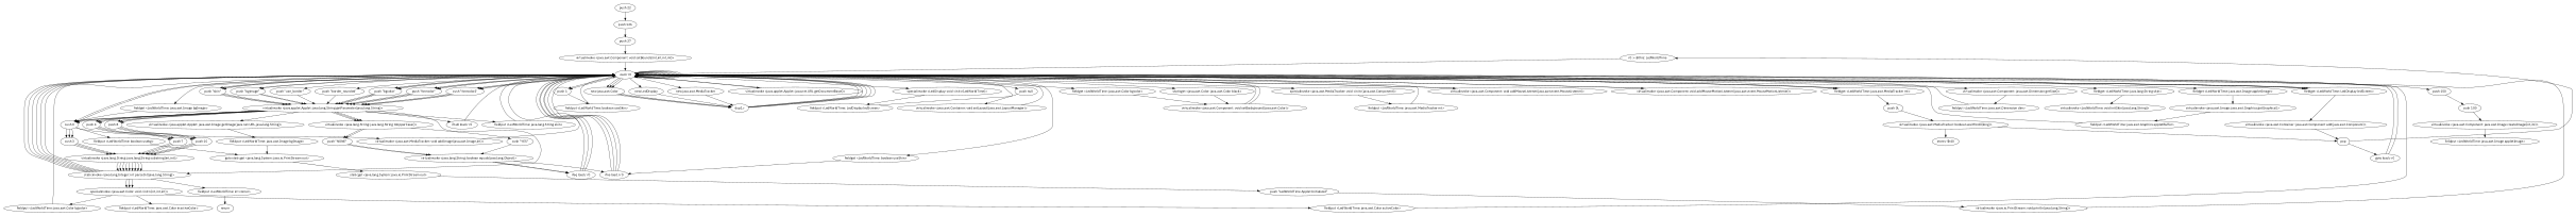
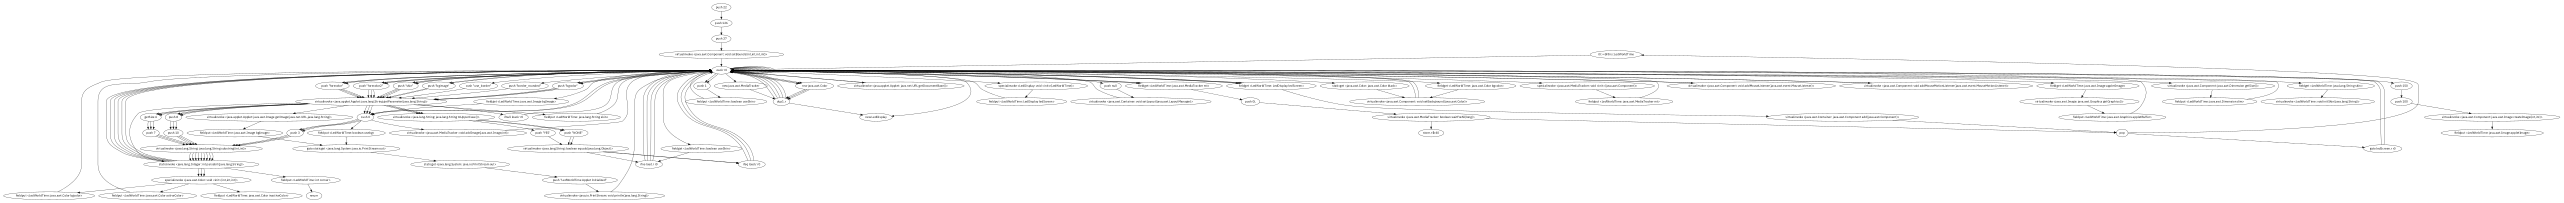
  digraph {
    fontname="IBM Plex Sans"
    node [fontname="IBM Plex Sans"]
    edge [fontname="IBM Plex Sans"]
    "r0 := @this: LedWorldTime"
    "load.r r0"
    "push \"skin\""
    "push 1"
    "fieldget <LedWorldTime: boolean useSkin>"
    "new java.awt.Color"
    "push \"bgcolor\""
    "push 0"
    "push \"forecolor\""
    "push \"forecolor2\""
    "push \"bgimage\""
    "virtualinvoke <java.applet.Applet: java.net.URL getDocumentBase()>"
    "new LedDisplay"
    "specialinvoke <LedDisplay: void <init>(LedWorldTime)>"
    "push null"
    "fieldget <LedWorldTime: LedDisplay ledScreen>"
    "fieldget <LedWorldTime: java.awt.Color bgcolor>"
    "staticget <java.awt.Color: java.awt.Color black>"
    "new java.awt.MediaTracker"
    "specialinvoke <java.awt.MediaTracker: void <init>(java.awt.Component)>"
    "fieldget <LedWorldTime: java.awt.MediaTracker mt>"
    "fieldget <LedWorldTime: java.awt.Image bgImage>"
    "virtualinvoke <java.awt.Component: void addMouseListener(java.awt.event.MouseListener)>"
    "virtualinvoke <java.awt.Component: void addMouseMotionListener(java.awt.event.MouseMotionListener)>"
    "push 150"
    "fieldget <LedWorldTime: java.awt.Image appletImage>"
    "virtualinvoke <java.awt.Component: java.awt.Dimension getSize()>"
    "push \"use_border\""
    "push \"border_rounded\""
    "fieldget <LedWorldTime: java.lang.String skin>"
    "virtualinvoke <java.applet.Applet: java.lang.String getParameter(java.lang.String)>"
    "fieldput <LedWorldTime: boolean useSkin>"
    "ifne load.r r0"
    "dup1.r"
    "push 3"
    "virtualinvoke <java.awt.MediaTracker: void addImage(java.awt.Image,int)>"
    "fieldput <LedWorldTime: boolean usebg>"
    "fieldput <LedWorldTime: LedDisplay ledScreen>"
    "virtualinvoke <java.awt.Container: void setLayout(java.awt.LayoutManager)>"
    "virtualinvoke <java.awt.Container: java.awt.Component add(java.awt.Component)>"
    "virtualinvoke <java.awt.Component: void setBackground(java.awt.Color)>"
    "fieldput <LedWorldTime: java.awt.MediaTracker mt>"
    "push 0L"
    "push 100"
    "virtualinvoke <java.awt.Image: java.awt.Graphics getGraphics()>"
    "fieldput <LedWorldTime: java.awt.Dimension dim>"
    "virtualinvoke <LedWorldTime: void initSkin(java.lang.String)>"
    "virtualinvoke <java.lang.String: java.lang.String toUpperCase()>"
    "ifnull load.r r0"
    "fieldput <LedWorldTime: java.lang.String skin>"
    "staticinvoke <java.lang.Integer: int parseInt(java.lang.String)>"
-   "push 4"
+   "push 4" [label="getSize 4"]
    "push 8"
    "virtualinvoke <java.applet.Applet: java.awt.Image getImage(java.net.URL,java.lang.String)>"
    "push \"NONE\""
    "push \"YES\""
    "specialinvoke <java.awt.Color: void <init>(int,int,int)>"
    "fieldput <LedWorldTime: int corner>"
    "push 7"
    n60 [label="push 10"]
    "fieldput <LedWorldTime: java.awt.Image bgImage>"
    "virtualinvoke <java.lang.String: boolean equals(java.lang.Object)>"
    "ifeq load.r r0"
    "virtualinvoke <java.lang.String: java.lang.String substring(int,int)>"
    "goto staticget <java.lang.System: java.io.PrintStream out>"
    "fieldput <LedWorldTime: java.awt.Color bgcolor>"
    "fieldput <LedWorldTime: java.awt.Color inactiveColor>"
    "fieldput <LedWorldTime: java.awt.Color activeColor>"
    return
    "staticget <java.lang.System: java.io.PrintStream out>"
    "push \"LedWorldTime Applet Initialized\""
    "virtualinvoke <java.io.PrintStream: void println(java.lang.String)>"
    pop
    "push 22"
    "push 126"
    "push 27"
    "virtualinvoke <java.awt.Component: void setBounds(int,int,int,int)>"
-   "goto load.r r0"
+   "goto load.r r0" [label="goto ledScreen.r r0"]
    "virtualinvoke <java.awt.MediaTracker: boolean waitForAll(long)>"
    "store.r $r40"
    "virtualinvoke <java.awt.Component: java.awt.Image createImage(int,int)>"
    "fieldput <LedWorldTime: java.awt.Image appletImage>"
    "fieldput <LedWorldTime: java.awt.Graphics appletBuffer>"
    "r0 := @this: LedWorldTime" -> "load.r r0"
    "load.r r0" -> "load.r r0"
    "load.r r0" -> "load.r r0"
    "load.r r0" -> "load.r r0"
    "load.r r0" -> "load.r r0"
    "load.r r0" -> "load.r r0"
    "load.r r0" -> "load.r r0"
    "load.r r0" -> "load.r r0"
    "load.r r0" -> "load.r r0"
    "load.r r0" -> "load.r r0"
    "load.r r0" -> "load.r r0"
    "load.r r0" -> "load.r r0"
    "load.r r0" -> "push \"skin\""
    "load.r r0" -> "push \"skin\""
    "load.r r0" -> "push \"skin\""
    "load.r r0" -> "push 1"
    "load.r r0" -> "push 1"
    "load.r r0" -> "fieldget <LedWorldTime: boolean useSkin>"
    "load.r r0" -> "new java.awt.Color"
    "load.r r0" -> "new java.awt.Color"
    "load.r r0" -> "new java.awt.Color"
    "load.r r0" -> "push \"bgcolor\""
    "load.r r0" -> "push \"bgcolor\""
    "load.r r0" -> "push \"bgcolor\""
    "load.r r0" -> "push 0"
    "load.r r0" -> "push 0"
    "load.r r0" -> "push \"forecolor\""
    "load.r r0" -> "push \"forecolor\""
    "load.r r0" -> "push \"forecolor\""
    "load.r r0" -> "push \"forecolor2\""
    "load.r r0" -> "push \"forecolor2\""
    "load.r r0" -> "push \"forecolor2\""
    "load.r r0" -> "push \"bgimage\""
    "load.r r0" -> "push \"bgimage\""
    "load.r r0" -> "virtualinvoke <java.applet.Applet: java.net.URL getDocumentBase()>"
    "load.r r0" -> "new LedDisplay"
    "load.r r0" -> "specialinvoke <LedDisplay: void <init>(LedWorldTime)>"
    "load.r r0" -> "push null"
    "load.r r0" -> "fieldget <LedWorldTime: LedDisplay ledScreen>"
    "load.r r0" -> "fieldget <LedWorldTime: LedDisplay ledScreen>"
    "load.r r0" -> "fieldget <LedWorldTime: LedDisplay ledScreen>"
    "load.r r0" -> "fieldget <LedWorldTime: java.awt.Color bgcolor>"
    "load.r r0" -> "staticget <java.awt.Color: java.awt.Color black>"
    "load.r r0" -> "new java.awt.MediaTracker"
    "load.r r0" -> "specialinvoke <java.awt.MediaTracker: void <init>(java.awt.Component)>"
    "load.r r0" -> "fieldget <LedWorldTime: java.awt.MediaTracker mt>"
    "load.r r0" -> "fieldget <LedWorldTime: java.awt.MediaTracker mt>"
    "load.r r0" -> "fieldget <LedWorldTime: java.awt.Image bgImage>"
    "load.r r0" -> "virtualinvoke <java.awt.Component: void addMouseListener(java.awt.event.MouseListener)>"
    "load.r r0" -> "virtualinvoke <java.awt.Component: void addMouseMotionListener(java.awt.event.MouseMotionListener)>"
    "load.r r0" -> "push 150"
    "load.r r0" -> "fieldget <LedWorldTime: java.awt.Image appletImage>"
    "load.r r0" -> "virtualinvoke <java.awt.Component: java.awt.Dimension getSize()>"
    "load.r r0" -> "push \"use_border\""
    "load.r r0" -> "push \"border_rounded\""
    "load.r r0" -> "fieldget <LedWorldTime: java.lang.String skin>"
    "push \"skin\"" -> "virtualinvoke <java.applet.Applet: java.lang.String getParameter(java.lang.String)>"
    "push \"skin\"" -> "virtualinvoke <java.applet.Applet: java.lang.String getParameter(java.lang.String)>"
    "push \"skin\"" -> "virtualinvoke <java.applet.Applet: java.lang.String getParameter(java.lang.String)>"
    "push 1" -> "fieldput <LedWorldTime: boolean useSkin>"
    "fieldget <LedWorldTime: boolean useSkin>" -> "ifne load.r r0"
    "new java.awt.Color" -> "dup1.r"
    "new java.awt.Color" -> "dup1.r"
    "new java.awt.Color" -> "dup1.r"
    "push \"bgcolor\"" -> "virtualinvoke <java.applet.Applet: java.lang.String getParameter(java.lang.String)>"
    "push \"bgcolor\"" -> "virtualinvoke <java.applet.Applet: java.lang.String getParameter(java.lang.String)>"
    "push \"bgcolor\"" -> "virtualinvoke <java.applet.Applet: java.lang.String getParameter(java.lang.String)>"
    "push 0" -> "push 3"
    "push 0" -> "push 3"
    "push 0" -> "push 3"
    "push 0" -> "virtualinvoke <java.awt.MediaTracker: void addImage(java.awt.Image,int)>"
    "push 0" -> "fieldput <LedWorldTime: boolean usebg>"
    "push \"forecolor\"" -> "virtualinvoke <java.applet.Applet: java.lang.String getParameter(java.lang.String)>"
    "push \"forecolor\"" -> "virtualinvoke <java.applet.Applet: java.lang.String getParameter(java.lang.String)>"
    "push \"forecolor\"" -> "virtualinvoke <java.applet.Applet: java.lang.String getParameter(java.lang.String)>"
    "push \"forecolor2\"" -> "virtualinvoke <java.applet.Applet: java.lang.String getParameter(java.lang.String)>"
    "push \"forecolor2\"" -> "virtualinvoke <java.applet.Applet: java.lang.String getParameter(java.lang.String)>"
    "push \"forecolor2\"" -> "virtualinvoke <java.applet.Applet: java.lang.String getParameter(java.lang.String)>"
    "push \"bgimage\"" -> "virtualinvoke <java.applet.Applet: java.lang.String getParameter(java.lang.String)>"
    "push \"bgimage\"" -> "virtualinvoke <java.applet.Applet: java.lang.String getParameter(java.lang.String)>"
    "virtualinvoke <java.applet.Applet: java.net.URL getDocumentBase()>" -> "load.r r0"
-   "new LedDisplay" -> "dup1.r"
+   "dup1.r" -> "new LedDisplay"
    "specialinvoke <LedDisplay: void <init>(LedWorldTime)>" -> "fieldput <LedWorldTime: LedDisplay ledScreen>"
    "push null" -> "virtualinvoke <java.awt.Container: void setLayout(java.awt.LayoutManager)>"
    "fieldget <LedWorldTime: LedDisplay ledScreen>" -> "load.r r0"
    "fieldget <LedWorldTime: LedDisplay ledScreen>" -> "virtualinvoke <java.awt.Container: java.awt.Component add(java.awt.Component)>"
    "fieldget <LedWorldTime: java.awt.Color bgcolor>" -> "virtualinvoke <java.awt.Component: void setBackground(java.awt.Color)>"
    "staticget <java.awt.Color: java.awt.Color black>" -> "virtualinvoke <java.awt.Component: void setBackground(java.awt.Color)>"
    "new java.awt.MediaTracker" -> "dup1.r"
    "specialinvoke <java.awt.MediaTracker: void <init>(java.awt.Component)>" -> "fieldput <LedWorldTime: java.awt.MediaTracker mt>"
    "fieldget <LedWorldTime: java.awt.MediaTracker mt>" -> "load.r r0"
    "fieldget <LedWorldTime: java.awt.MediaTracker mt>" -> "push 0L"
    "fieldget <LedWorldTime: java.awt.Image bgImage>" -> "push 0"
    "virtualinvoke <java.awt.Component: void addMouseListener(java.awt.event.MouseListener)>" -> "load.r r0"
    "virtualinvoke <java.awt.Component: void addMouseMotionListener(java.awt.event.MouseMotionListener)>" -> "load.r r0"
    "push 150" -> "push 100"
    "fieldget <LedWorldTime: java.awt.Image appletImage>" -> "virtualinvoke <java.awt.Image: java.awt.Graphics getGraphics()>"
    "virtualinvoke <java.awt.Component: java.awt.Dimension getSize()>" -> "fieldput <LedWorldTime: java.awt.Dimension dim>"
    "push \"use_border\"" -> "virtualinvoke <java.applet.Applet: java.lang.String getParameter(java.lang.String)>"
    "push \"border_rounded\"" -> "virtualinvoke <java.applet.Applet: java.lang.String getParameter(java.lang.String)>"
    "fieldget <LedWorldTime: java.lang.String skin>" -> "virtualinvoke <LedWorldTime: void initSkin(java.lang.String)>"
    "virtualinvoke <java.applet.Applet: java.lang.String getParameter(java.lang.String)>" -> "push 0"
    "virtualinvoke <java.applet.Applet: java.lang.String getParameter(java.lang.String)>" -> "push 0"
    "virtualinvoke <java.applet.Applet: java.lang.String getParameter(java.lang.String)>" -> "push 0"
    "virtualinvoke <java.applet.Applet: java.lang.String getParameter(java.lang.String)>" -> "virtualinvoke <java.lang.String: java.lang.String toUpperCase()>"
    "virtualinvoke <java.applet.Applet: java.lang.String getParameter(java.lang.String)>" -> "virtualinvoke <java.lang.String: java.lang.String toUpperCase()>"
    "virtualinvoke <java.applet.Applet: java.lang.String getParameter(java.lang.String)>" -> "virtualinvoke <java.lang.String: java.lang.String toUpperCase()>"
    "virtualinvoke <java.applet.Applet: java.lang.String getParameter(java.lang.String)>" -> "ifnull load.r r0"
    "virtualinvoke <java.applet.Applet: java.lang.String getParameter(java.lang.String)>" -> "fieldput <LedWorldTime: java.lang.String skin>"
    "virtualinvoke <java.applet.Applet: java.lang.String getParameter(java.lang.String)>" -> "staticinvoke <java.lang.Integer: int parseInt(java.lang.String)>"
    "virtualinvoke <java.applet.Applet: java.lang.String getParameter(java.lang.String)>" -> "push 4"
    "virtualinvoke <java.applet.Applet: java.lang.String getParameter(java.lang.String)>" -> "push 4"
    "virtualinvoke <java.applet.Applet: java.lang.String getParameter(java.lang.String)>" -> "push 4"
    "virtualinvoke <java.applet.Applet: java.lang.String getParameter(java.lang.String)>" -> "push 8"
    "virtualinvoke <java.applet.Applet: java.lang.String getParameter(java.lang.String)>" -> "push 8"
    "virtualinvoke <java.applet.Applet: java.lang.String getParameter(java.lang.String)>" -> "push 8"
    "virtualinvoke <java.applet.Applet: java.lang.String getParameter(java.lang.String)>" -> "virtualinvoke <java.applet.Applet: java.awt.Image getImage(java.net.URL,java.lang.String)>"
    "fieldput <LedWorldTime: boolean useSkin>" -> "load.r r0"
    "ifne load.r r0" -> "load.r r0"
    "ifne load.r r0" -> "load.r r0"
    "ifne load.r r0" -> "load.r r0"
    "ifne load.r r0" -> "load.r r0"
    "dup1.r" -> "load.r r0"
    "dup1.r" -> "load.r r0"
    "dup1.r" -> "load.r r0"
    "dup1.r" -> "load.r r0"
    "dup1.r" -> "load.r r0"
    "push 3" -> "virtualinvoke <java.lang.String: java.lang.String substring(int,int)>"
    "push 3" -> "virtualinvoke <java.lang.String: java.lang.String substring(int,int)>"
    "push 3" -> "virtualinvoke <java.lang.String: java.lang.String substring(int,int)>"
    "virtualinvoke <java.awt.MediaTracker: void addImage(java.awt.Image,int)>" -> "load.r r0"
    "fieldput <LedWorldTime: boolean usebg>" -> "goto staticget <java.lang.System: java.io.PrintStream out>"
    "fieldput <LedWorldTime: LedDisplay ledScreen>" -> "load.r r0"
    "virtualinvoke <java.awt.Container: void setLayout(java.awt.LayoutManager)>" -> "load.r r0"
    "virtualinvoke <java.awt.Container: java.awt.Component add(java.awt.Component)>" -> pop
    "virtualinvoke <java.awt.Component: void setBackground(java.awt.Color)>" -> "load.r r0"
    "virtualinvoke <java.awt.Component: void setBackground(java.awt.Color)>" -> "load.r r0"
    "fieldput <LedWorldTime: java.awt.MediaTracker mt>" -> "load.r r0"
    "push 0L" -> "virtualinvoke <java.awt.MediaTracker: boolean waitForAll(long)>"
    "push 100" -> "virtualinvoke <java.awt.Component: java.awt.Image createImage(int,int)>"
    "virtualinvoke <java.awt.Image: java.awt.Graphics getGraphics()>" -> "fieldput <LedWorldTime: java.awt.Graphics appletBuffer>"
    "fieldput <LedWorldTime: java.awt.Dimension dim>" -> "load.r r0"
    "virtualinvoke <java.lang.String: java.lang.String toUpperCase()>" -> "push \"NONE\""
    "virtualinvoke <java.lang.String: java.lang.String toUpperCase()>" -> "push \"NONE\""
    "virtualinvoke <java.lang.String: java.lang.String toUpperCase()>" -> "push \"YES\""
    "ifnull load.r r0" -> "load.r r0"
    "fieldput <LedWorldTime: java.lang.String skin>" -> "load.r r0"
    "staticinvoke <java.lang.Integer: int parseInt(java.lang.String)>" -> "load.r r0"
    "staticinvoke <java.lang.Integer: int parseInt(java.lang.String)>" -> "load.r r0"
    "staticinvoke <java.lang.Integer: int parseInt(java.lang.String)>" -> "load.r r0"
    "staticinvoke <java.lang.Integer: int parseInt(java.lang.String)>" -> "load.r r0"
    "staticinvoke <java.lang.Integer: int parseInt(java.lang.String)>" -> "load.r r0"
    "staticinvoke <java.lang.Integer: int parseInt(java.lang.String)>" -> "load.r r0"
    "staticinvoke <java.lang.Integer: int parseInt(java.lang.String)>" -> "specialinvoke <java.awt.Color: void <init>(int,int,int)>"
    "staticinvoke <java.lang.Integer: int parseInt(java.lang.String)>" -> "specialinvoke <java.awt.Color: void <init>(int,int,int)>"
    "staticinvoke <java.lang.Integer: int parseInt(java.lang.String)>" -> "specialinvoke <java.awt.Color: void <init>(int,int,int)>"
    "staticinvoke <java.lang.Integer: int parseInt(java.lang.String)>" -> "fieldput <LedWorldTime: int corner>"
    "push 4" -> "push 7"
    "push 4" -> "push 7"
    "push 4" -> "push 7"
    "push 8" -> n60
    "push 8" -> n60
    "push 8" -> n60
    "virtualinvoke <java.applet.Applet: java.awt.Image getImage(java.net.URL,java.lang.String)>" -> "fieldput <LedWorldTime: java.awt.Image bgImage>"
    "push \"NONE\"" -> "virtualinvoke <java.lang.String: boolean equals(java.lang.Object)>"
    "push \"NONE\"" -> "virtualinvoke <java.lang.String: boolean equals(java.lang.Object)>"
    "push \"YES\"" -> "virtualinvoke <java.lang.String: boolean equals(java.lang.Object)>"
    "specialinvoke <java.awt.Color: void <init>(int,int,int)>" -> "fieldput <LedWorldTime: java.awt.Color bgcolor>"
    "specialinvoke <java.awt.Color: void <init>(int,int,int)>" -> "fieldput <LedWorldTime: java.awt.Color inactiveColor>"
    "specialinvoke <java.awt.Color: void <init>(int,int,int)>" -> "fieldput <LedWorldTime: java.awt.Color activeColor>"
    "fieldput <LedWorldTime: int corner>" -> return
    "push 7" -> "virtualinvoke <java.lang.String: java.lang.String substring(int,int)>"
    "push 7" -> "virtualinvoke <java.lang.String: java.lang.String substring(int,int)>"
    "push 7" -> "virtualinvoke <java.lang.String: java.lang.String substring(int,int)>"
    n60 -> "virtualinvoke <java.lang.String: java.lang.String substring(int,int)>"
    n60 -> "virtualinvoke <java.lang.String: java.lang.String substring(int,int)>"
    n60 -> "virtualinvoke <java.lang.String: java.lang.String substring(int,int)>"
    "fieldput <LedWorldTime: java.awt.Image bgImage>" -> "goto staticget <java.lang.System: java.io.PrintStream out>"
    "virtualinvoke <java.lang.String: boolean equals(java.lang.Object)>" -> "ifne load.r r0"
    "virtualinvoke <java.lang.String: boolean equals(java.lang.Object)>" -> "ifeq load.r r0"
    "virtualinvoke <java.lang.String: boolean equals(java.lang.Object)>" -> "ifeq load.r r0"
    "ifeq load.r r0" -> "load.r r0"
    "ifeq load.r r0" -> "load.r r0"
    "ifeq load.r r0" -> "load.r r0"
    "virtualinvoke <java.lang.String: java.lang.String substring(int,int)>" -> "staticinvoke <java.lang.Integer: int parseInt(java.lang.String)>"
    "virtualinvoke <java.lang.String: java.lang.String substring(int,int)>" -> "staticinvoke <java.lang.Integer: int parseInt(java.lang.String)>"
    "virtualinvoke <java.lang.String: java.lang.String substring(int,int)>" -> "staticinvoke <java.lang.Integer: int parseInt(java.lang.String)>"
    "virtualinvoke <java.lang.String: java.lang.String substring(int,int)>" -> "staticinvoke <java.lang.Integer: int parseInt(java.lang.String)>"
    "virtualinvoke <java.lang.String: java.lang.String substring(int,int)>" -> "staticinvoke <java.lang.Integer: int parseInt(java.lang.String)>"
    "virtualinvoke <java.lang.String: java.lang.String substring(int,int)>" -> "staticinvoke <java.lang.Integer: int parseInt(java.lang.String)>"
    "virtualinvoke <java.lang.String: java.lang.String substring(int,int)>" -> "staticinvoke <java.lang.Integer: int parseInt(java.lang.String)>"
    "virtualinvoke <java.lang.String: java.lang.String substring(int,int)>" -> "staticinvoke <java.lang.Integer: int parseInt(java.lang.String)>"
    "virtualinvoke <java.lang.String: java.lang.String substring(int,int)>" -> "staticinvoke <java.lang.Integer: int parseInt(java.lang.String)>"
    "goto staticget <java.lang.System: java.io.PrintStream out>" -> "staticget <java.lang.System: java.io.PrintStream out>"
    "fieldput <LedWorldTime: java.awt.Color bgcolor>" -> "load.r r0"
    "fieldput <LedWorldTime: java.awt.Color activeColor>" -> "load.r r0"
    "staticget <java.lang.System: java.io.PrintStream out>" -> "push \"LedWorldTime Applet Initialized\""
    "push \"LedWorldTime Applet Initialized\"" -> "virtualinvoke <java.io.PrintStream: void println(java.lang.String)>"
    "virtualinvoke <java.io.PrintStream: void println(java.lang.String)>" -> "load.r r0"
    pop -> "r0 := @this: LedWorldTime"
    pop -> "goto load.r r0"
    "push 22" -> "push 126"
    "push 126" -> "push 27"
    "push 27" -> "virtualinvoke <java.awt.Component: void setBounds(int,int,int,int)>"
    "virtualinvoke <java.awt.Component: void setBounds(int,int,int,int)>" -> "load.r r0"
    "goto load.r r0" -> "load.r r0"
    "goto load.r r0" -> "load.r r0"
    "virtualinvoke <java.awt.MediaTracker: boolean waitForAll(long)>" -> pop
    "virtualinvoke <java.awt.MediaTracker: boolean waitForAll(long)>" -> "store.r $r40"
    "virtualinvoke <java.awt.Component: java.awt.Image createImage(int,int)>" -> "fieldput <LedWorldTime: java.awt.Image appletImage>"
    "fieldput <LedWorldTime: java.awt.Graphics appletBuffer>" -> "load.r r0"
  }
